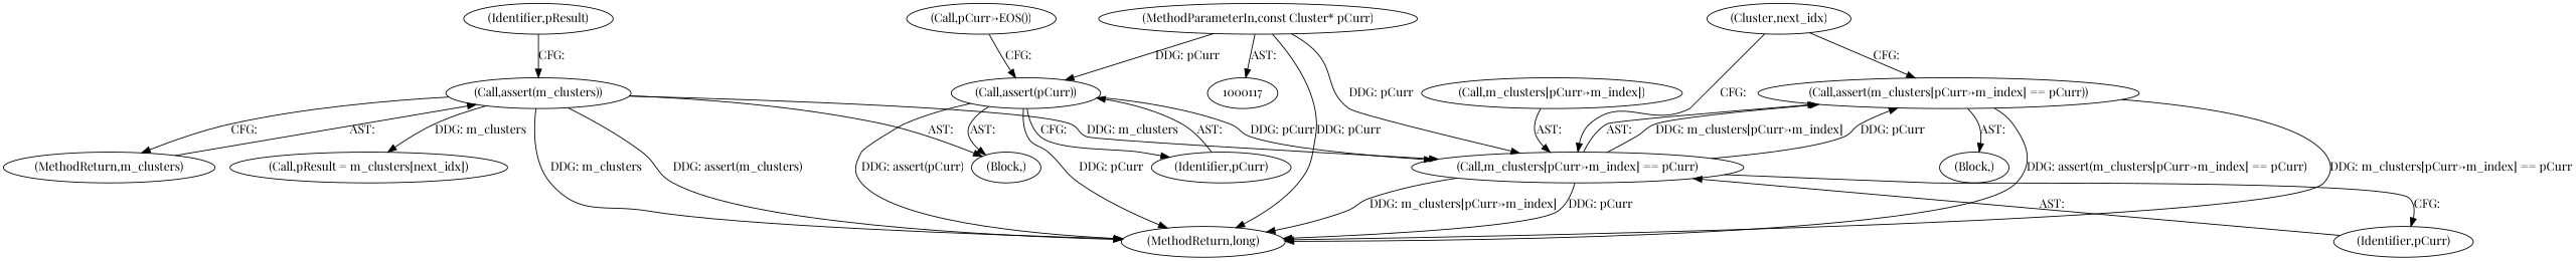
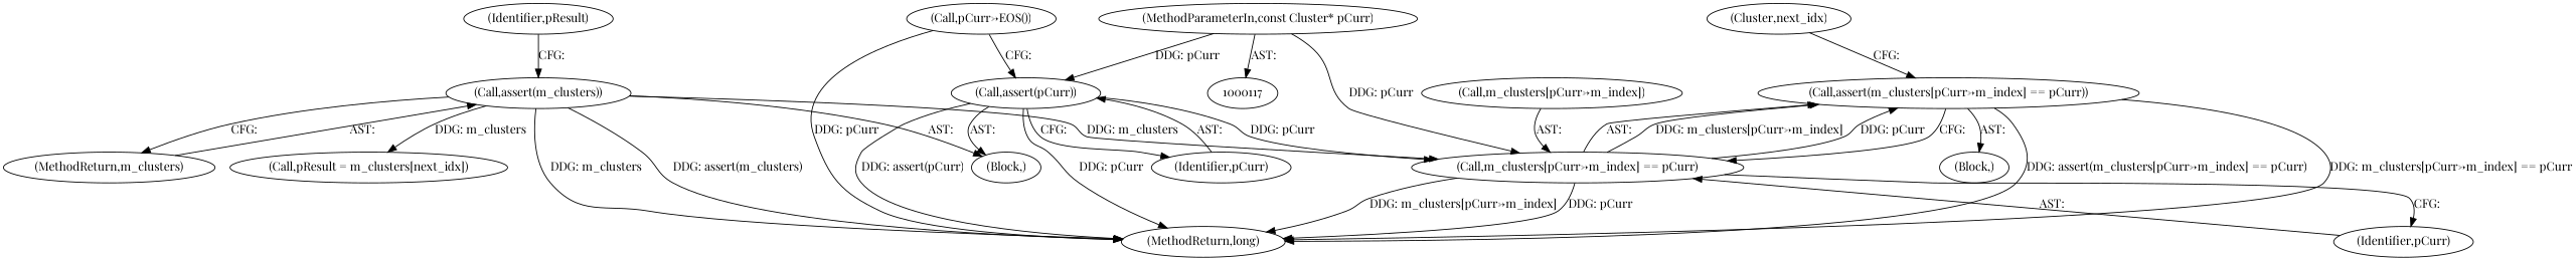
  digraph {
    fontname="Playfair Display"
    node [fontname="Playfair Display"]
    edge [fontname="Playfair Display"]
    n1 [label="(Call,assert(m_clusters[pCurr->m_index] == pCurr))"]
    n2 [label="(Call,m_clusters[pCurr->m_index] == pCurr)"]
    n3 [label="(Block,)"]
    n4 [label="(MethodReturn,long)"]
    n5 [label="(Identifier,pCurr)"]
    n6 [label="(Call,assert(m_clusters))"]
    n7 [label="(Call,pResult = m_clusters[next_idx])"]
    n8 [label="(Block,)"]
    n9 [label="(MethodReturn,m_clusters)"]
    n10 [label="(Call,assert(pCurr))"]
    n11 [label="(Identifier,pCurr)"]
    n12 [label="(MethodParameterIn,const Cluster* pCurr)"]
    1000117
    n14 [label="(Call,m_clusters[pCurr->m_index])"]
    n15 [label="(Identifier,pResult)"]
    n16 [label="(Cluster,next_idx)"]
    n17 [label="(Call,pCurr->EOS())"]
-   n16 -> n2 [label="CFG: "]
+   n1 -> n2 [label="CFG: "]
    n1 -> n3 [label="AST: "]
    n1 -> n4 [label="DDG: m_clusters[pCurr->m_index] == pCurr"]
    n1 -> n4 [label="DDG: assert(m_clusters[pCurr->m_index] == pCurr)"]
    n2 -> n1 [label="AST: "]
    n2 -> n1 [label="DDG: m_clusters[pCurr->m_index]"]
    n2 -> n1 [label="DDG: pCurr"]
    n2 -> n4 [label="DDG: m_clusters[pCurr->m_index]"]
    n2 -> n4 [label="DDG: pCurr"]
    n2 -> n5 [label="CFG: "]
    n5 -> n2 [label="AST: "]
    n6 -> n2 [label="DDG: m_clusters"]
    n6 -> n4 [label="DDG: m_clusters"]
    n6 -> n4 [label="DDG: assert(m_clusters)"]
    n6 -> n7 [label="DDG: m_clusters"]
    n6 -> n8 [label="AST: "]
    n6 -> n9 [label="CFG: "]
    n9 -> n6 [label="AST: "]
    n10 -> n2 [label="DDG: pCurr"]
    n10 -> n4 [label="DDG: assert(pCurr)"]
    n10 -> n4 [label="DDG: pCurr"]
    n10 -> n8 [label="AST: "]
    n10 -> n11 [label="CFG: "]
    n11 -> n10 [label="AST: "]
    n12 -> n2 [label="DDG: pCurr"]
-   n12 -> n4 [label="DDG: pCurr"]
+   n17 -> n4 [label="DDG: pCurr"]
    n12 -> n10 [label="DDG: pCurr"]
    n12 -> 1000117 [label="AST: "]
    n14 -> n2 [label="AST: "]
    n15 -> n6 [label="CFG: "]
    n16 -> n1 [label="CFG: "]
    n17 -> n10 [label="CFG: "]
  }
